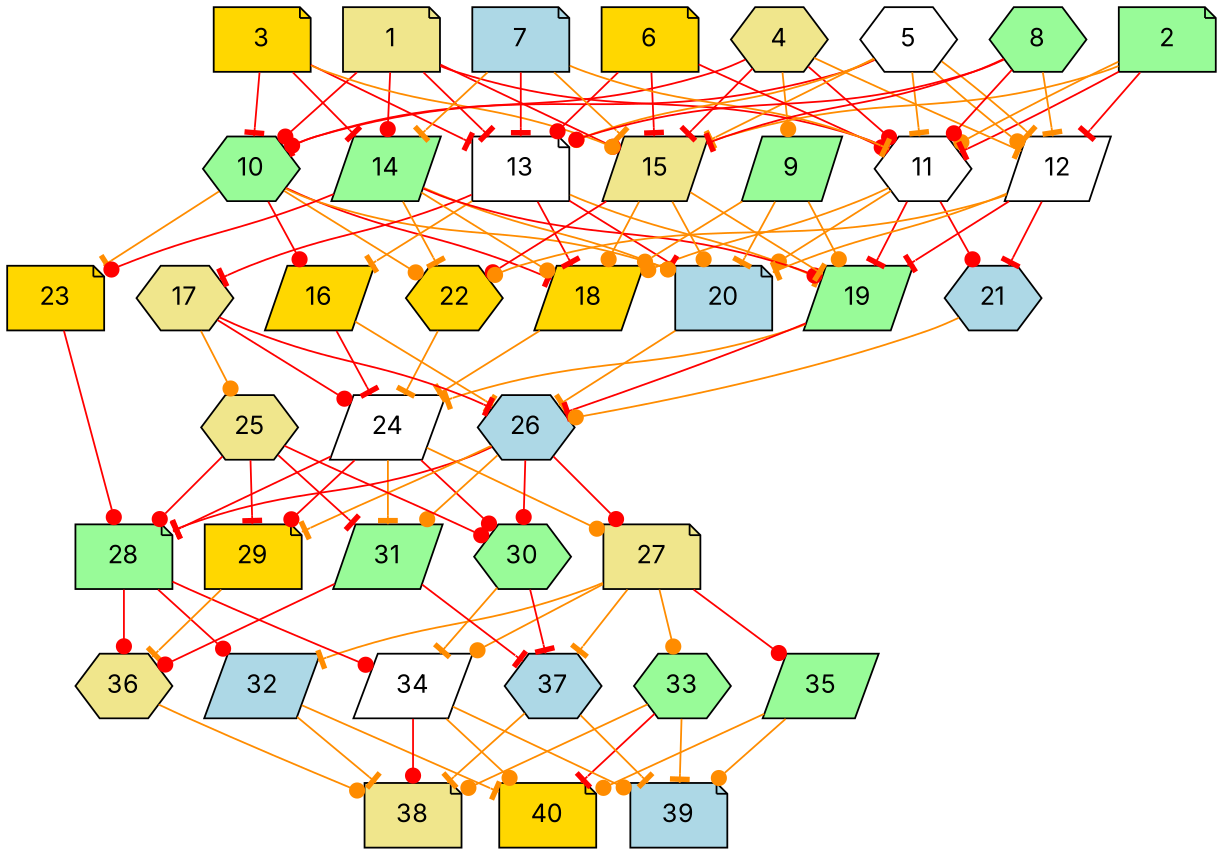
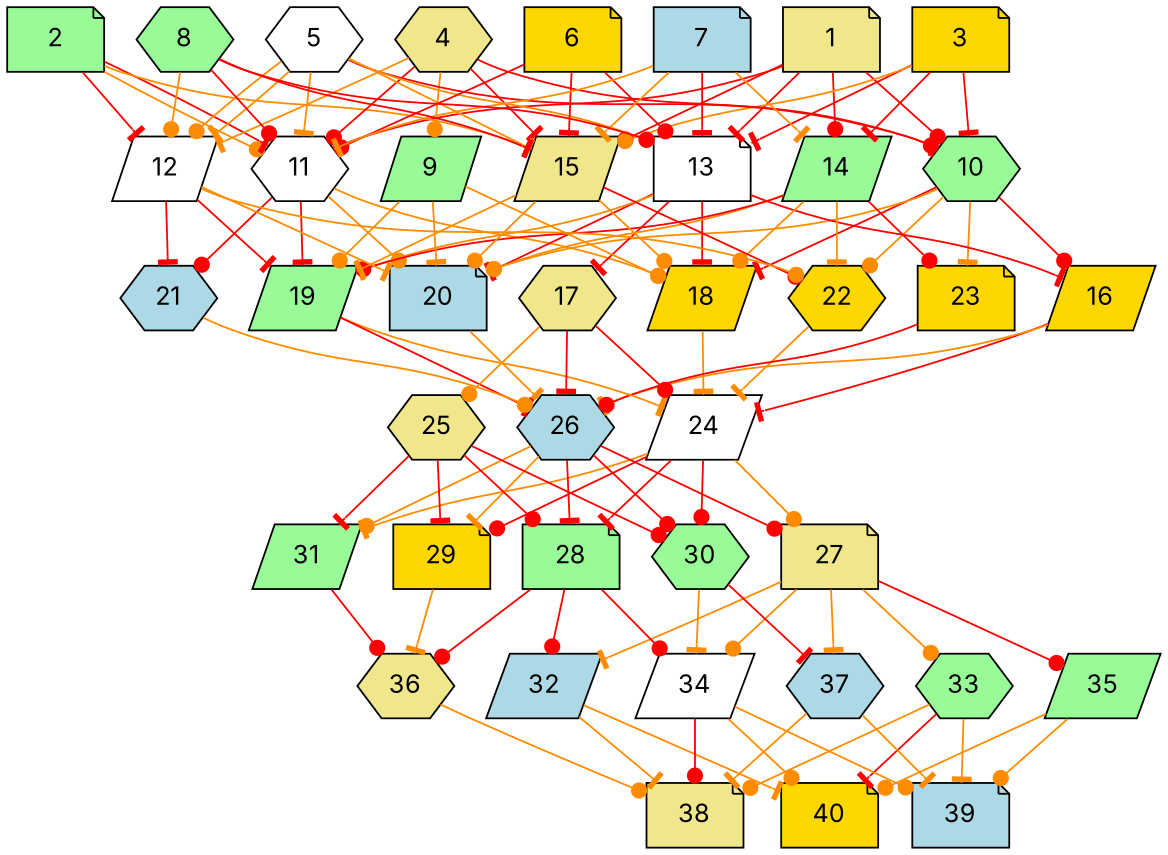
  digraph {
    fontname=Inter
    node [alpha=0.01 fillcolor=palegreen fontname=Inter shape=note style=filled]
    edge [arrowhead=tee color=darkorange fontname=Inter]
    1 [alpha=0.11 expect_size=47867904 fillcolor=khaki]
    10 [alpha=0.10 expect_size=6147072 shape=hexagon]
    11 [alpha=0.14 expect_size=35109888 fillcolor=white shape=hexagon]
    13 [alpha=0.05 expect_size=29297664 fillcolor=white]
    14 [expect_size=41810944 shape=parallelogram]
    15 [alpha=0.04 expect_size=45050880 fillcolor=khaki shape=parallelogram]
    18 [alpha=0.07 expect_size=48047104 fillcolor=gold shape=parallelogram]
    20 [alpha=0.06 expect_size=37415936 fillcolor=lightblue]
    16 [alpha=0.04 expect_size=19326976 fillcolor=gold shape=parallelogram]
    22 [alpha=0.10 expect_size=45784064 fillcolor=gold shape=hexagon]
    23 [alpha=0.07 expect_size=7443456 fillcolor=gold]
    19 [alpha=0.13 expect_size=43761664 shape=parallelogram]
    21 [alpha=0.18 expect_size=13356032 fillcolor=lightblue shape=hexagon]
    17 [alpha=0.16 expect_size=46901248 fillcolor=khaki shape=hexagon]
    24 [alpha=0.00 expect_size=18834432 fillcolor=white shape=parallelogram]
    26 [alpha=0.06 expect_size=30345216 fillcolor=lightblue shape=hexagon]
    25 [alpha=0.08 expect_size=20789248 fillcolor=khaki shape=hexagon]
    2 [alpha=0.07 expect_size=6502400]
    12 [alpha=0.04 expect_size=13046784 fillcolor=white shape=parallelogram]
    3 [alpha=0.05 expect_size=17608704 fillcolor=gold]
    4 [expect_size=42722304 fillcolor=khaki shape=hexagon]
    9 [alpha=0.17 expect_size=50979840 shape=parallelogram]
    5 [alpha=0.09 expect_size=40846336 fillcolor=white shape=hexagon]
    6 [alpha=0.12 expect_size=28204032 fillcolor=gold]
    7 [alpha=0.00 expect_size=44066816 fillcolor=lightblue]
    8 [alpha=0.18 expect_size=5779456 shape=hexagon]
    27 [expect_size=39806976 fillcolor=khaki]
    28 [alpha=0.15 expect_size=30356480]
    29 [alpha=0.09 expect_size=48036864 fillcolor=gold]
    30 [alpha=0.04 expect_size=31294464 shape=hexagon]
    31 [alpha=0.11 expect_size=46186496 shape=parallelogram]
    32 [expect_size=40968192 fillcolor=lightblue shape=parallelogram]
    33 [alpha=0.02 expect_size=16899072 shape=hexagon]
    34 [alpha=0.18 expect_size=33530880 fillcolor=white shape=parallelogram]
    35 [alpha=0.11 expect_size=33973248 shape=parallelogram]
    37 [alpha=0.06 expect_size=21687296 fillcolor=lightblue shape=hexagon]
    36 [alpha=0.10 expect_size=6642688 fillcolor=khaki shape=hexagon]
    38 [expect_size=23560192 fillcolor=khaki]
    40 [alpha=0.17 expect_size=35138560 fillcolor=gold]
    39 [alpha=0.12 expect_size=12797952 fillcolor=lightblue]
    1 -> 10 [arrowhead=dot color=red]
    1 -> 11 [color=red]
    1 -> 13 [color=red]
    1 -> 14 [arrowhead=dot color=red]
    1 -> 15 [arrowhead=dot color=red]
    10 -> 18 [color=red]
    10 -> 20 [arrowhead=dot]
    10 -> 16 [arrowhead=dot color=red]
    10 -> 22 [arrowhead=dot]
    10 -> 23
    11 -> 18 [arrowhead=dot]
    11 -> 20 [arrowhead=dot]
    11 -> 19 [color=red]
    11 -> 21 [arrowhead=dot color=red]
    13 -> 18 [color=red]
    13 -> 20 [color=red]
-   13 -> 16
+   13 -> 16 [color=red]
    13 -> 19
    13 -> 17 [color=red]
    14 -> 18 [arrowhead=dot]
    14 -> 20 [arrowhead=dot]
    14 -> 22
    14 -> 23 [arrowhead=dot color=red]
    14 -> 19 [arrowhead=dot color=red]
    15 -> 18 [arrowhead=dot]
    15 -> 20 [arrowhead=dot]
    15 -> 22 [arrowhead=dot color=red]
    15 -> 19
    18 -> 24
    20 -> 26
    16 -> 24 [color=red]
    16 -> 26
    22 -> 24
-   23 -> 28 [arrowhead=dot color=red]
+   23 -> 26 [arrowhead=dot color=red]
    19 -> 24
    19 -> 26 [color=red]
    21 -> 26 [arrowhead=dot]
    17 -> 24 [arrowhead=dot color=red]
    17 -> 26 [color=red]
    17 -> 25 [arrowhead=dot]
    24 -> 27 [arrowhead=dot]
    24 -> 28 [color=red]
    24 -> 29 [arrowhead=dot color=red]
    24 -> 30 [arrowhead=dot color=red]
    24 -> 31
    26 -> 27 [arrowhead=dot color=red]
    26 -> 28 [color=red]
    26 -> 29
    26 -> 30 [arrowhead=dot color=red]
    26 -> 31 [arrowhead=dot]
    25 -> 28 [arrowhead=dot color=red]
    25 -> 29 [color=red]
    25 -> 30 [arrowhead=dot color=red]
    25 -> 31 [color=red]
    2 -> 11 [arrowhead=dot]
    2 -> 11 [color=red]
    2 -> 15
    2 -> 12 [color=red]
    12 -> 20
    12 -> 22 [arrowhead=dot]
    12 -> 19 [color=red]
    12 -> 21 [color=red]
    3 -> 10 [color=red]
    3 -> 13 [color=red]
    3 -> 14 [color=red]
    3 -> 15 [arrowhead=dot]
    4 -> 10 [color=red]
    4 -> 11 [arrowhead=dot color=red]
    4 -> 15 [color=red]
    4 -> 12
    4 -> 9 [arrowhead=dot]
    9 -> 18 [arrowhead=dot]
    9 -> 20
    9 -> 19 [arrowhead=dot]
    5 -> 10 [arrowhead=dot color=red]
    5 -> 11
    5 -> 13 [arrowhead=dot]
    5 -> 15
    5 -> 12 [arrowhead=dot]
    5 -> 12
    6 -> 11 [arrowhead=dot color=red]
    6 -> 13 [arrowhead=dot color=red]
    6 -> 15 [color=red]
    7 -> 11
    7 -> 13 [color=red]
    7 -> 14
    7 -> 15
    8 -> 11 [arrowhead=dot color=red]
    8 -> 13 [arrowhead=dot color=red]
    8 -> 15 [color=red]
-   8 -> 12
+   8 -> 12 [arrowhead=dot]
    27 -> 32
    27 -> 33 [arrowhead=dot]
    27 -> 34 [arrowhead=dot]
    27 -> 35 [arrowhead=dot color=red]
    27 -> 37
    28 -> 32 [arrowhead=dot color=red]
    28 -> 34 [arrowhead=dot color=red]
    28 -> 36 [arrowhead=dot color=red]
    29 -> 36
    30 -> 34
    30 -> 37 [color=red]
-   31 -> 37 [color=red]
    31 -> 36 [arrowhead=dot color=red]
    32 -> 38
    32 -> 40
    33 -> 38 [arrowhead=dot]
    33 -> 40 [color=red]
    33 -> 39
    34 -> 38 [arrowhead=dot color=red]
    34 -> 40 [arrowhead=dot]
    34 -> 39 [arrowhead=dot]
    35 -> 40 [arrowhead=dot]
    35 -> 39 [arrowhead=dot]
    37 -> 38
    37 -> 39
    36 -> 38 [arrowhead=dot]
  }
